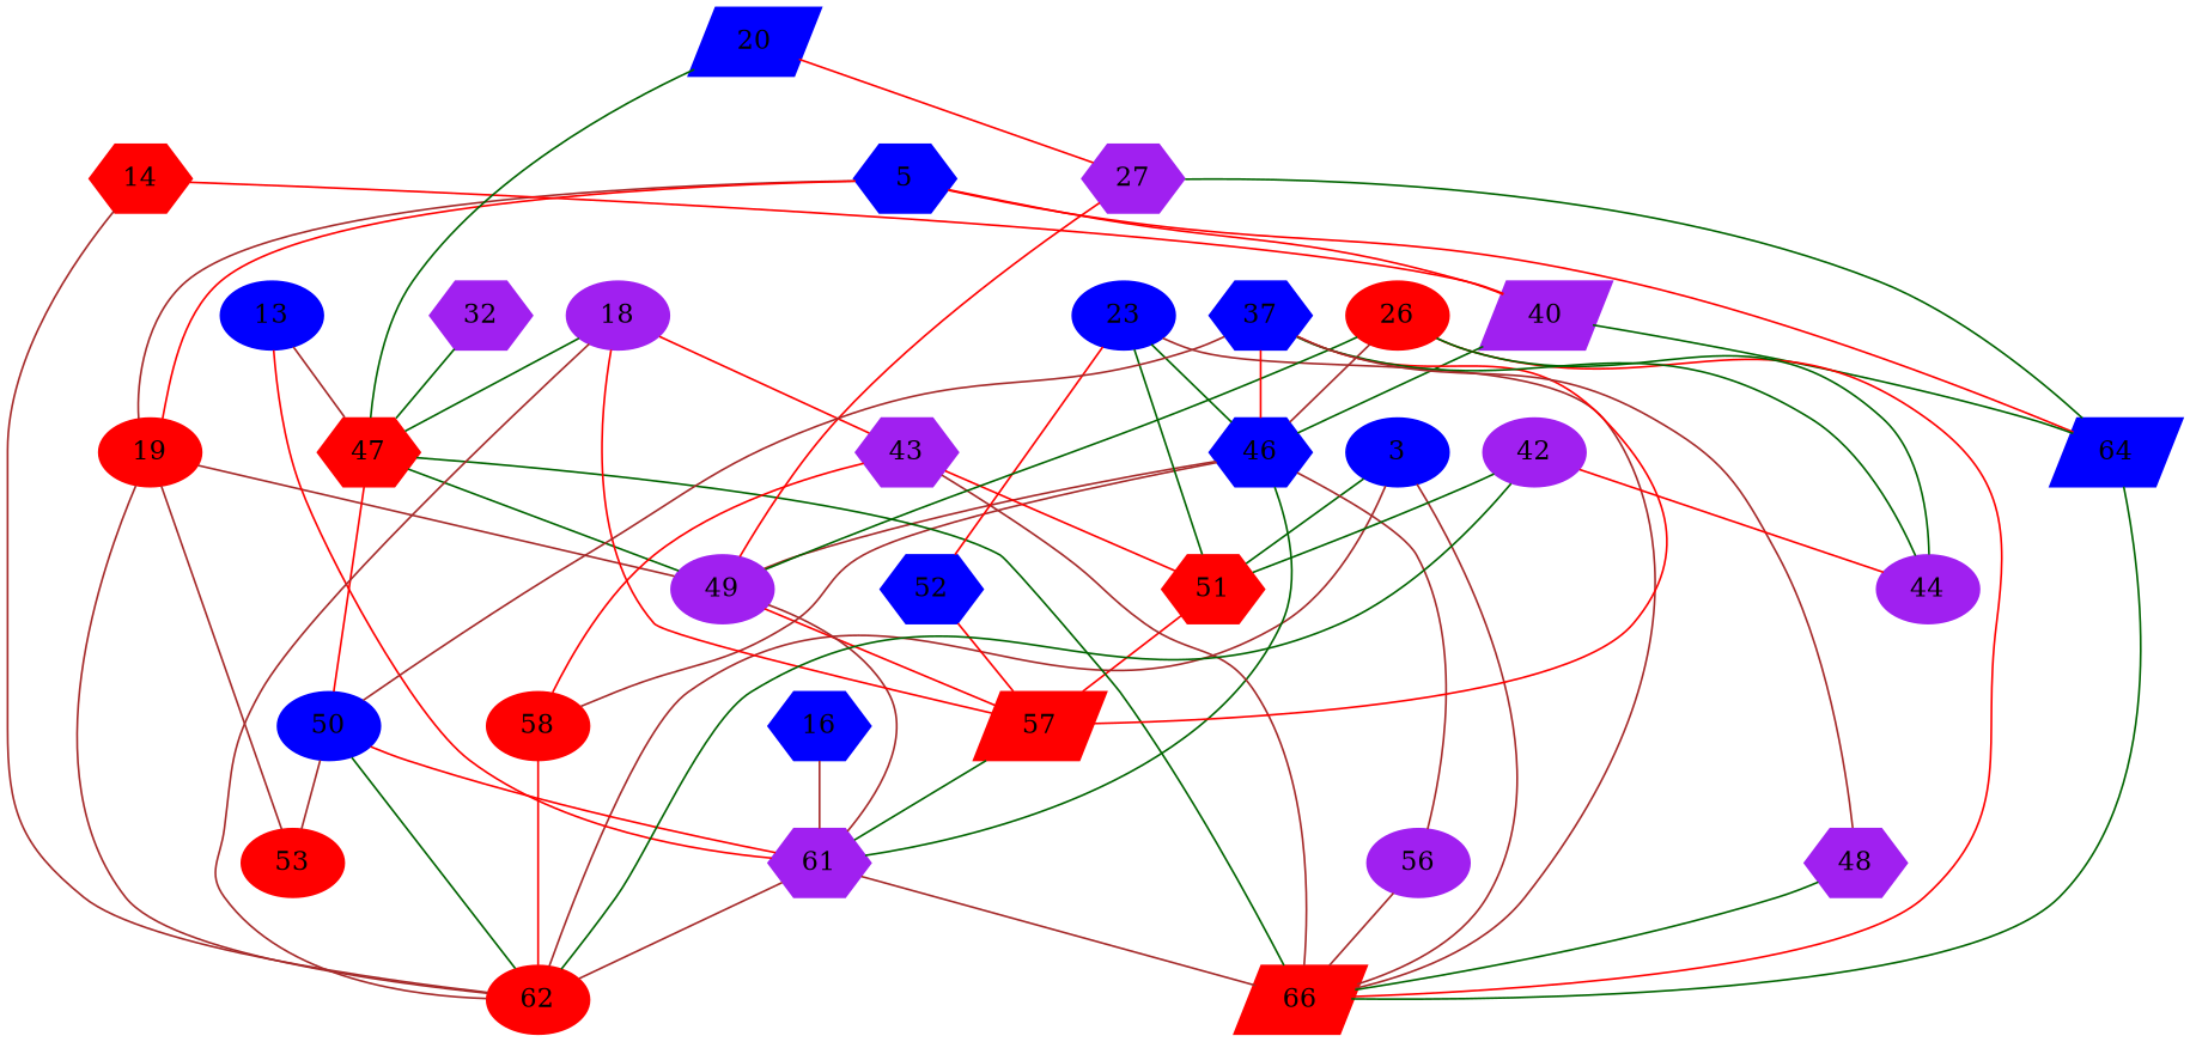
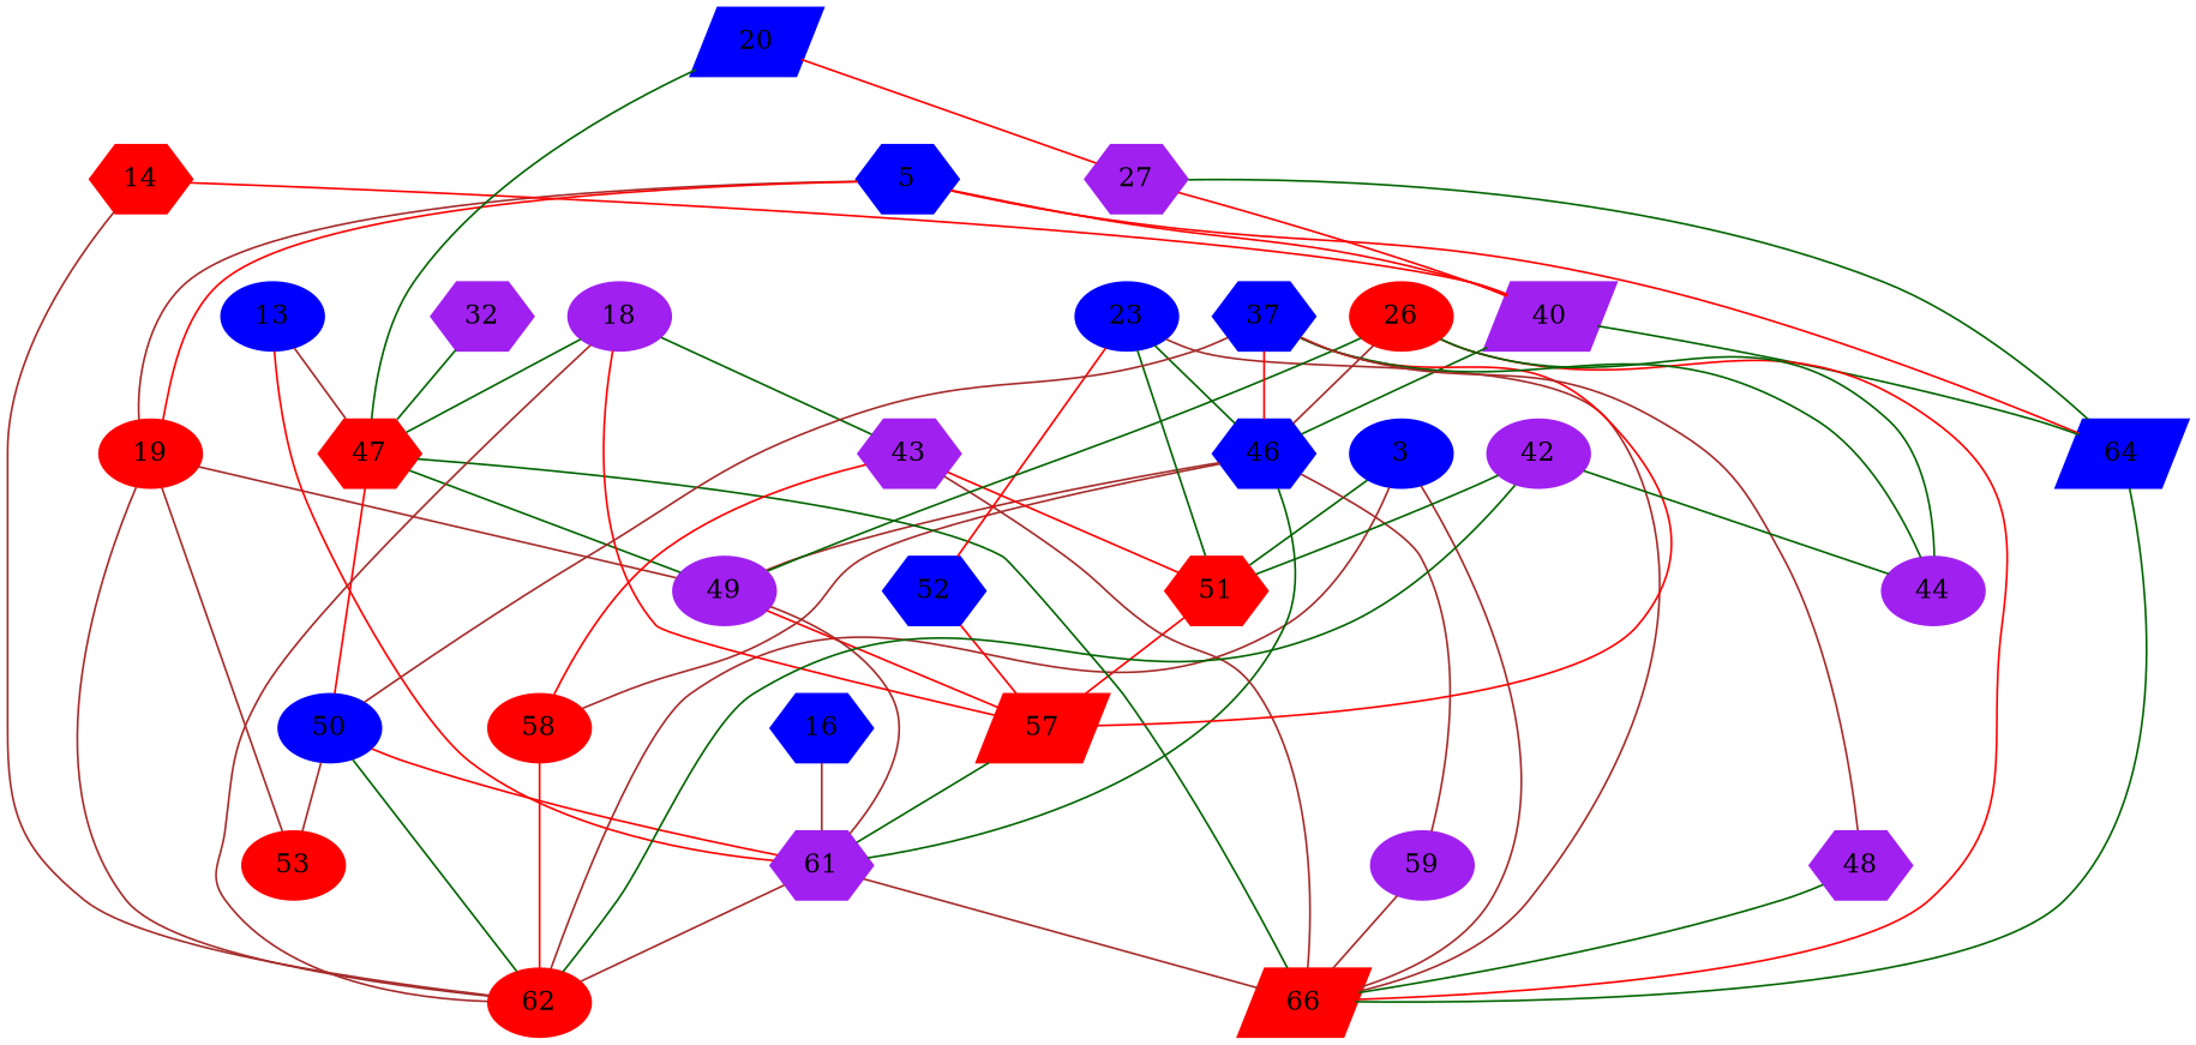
  graph {
    node [color=blue shape=ellipse style=filled]
    edge [color=brown]
    51 [color=red shape=hexagon super="+29+30"]
    57 [color=red shape=parallelogram super="+54"]
    3
    62 [color=red super="+35+59"]
    66 [color=red shape=parallelogram super="+10+63+17+34"]
    5 [shape=hexagon]
    19 [color=red]
    40 [color=purple shape=parallelogram super="+7"]
    64 [shape=parallelogram]
    49 [color=purple super="+12"]
    53 [color=red]
    46 [shape=hexagon super="+36+41"]
    47 [color=red shape=hexagon super="+24+31+38"]
    50 [super="+22"]
    13
    61 [color=purple shape=hexagon super="+45+60"]
    14 [color=red shape=hexagon]
    16 [shape=hexagon]
    18 [color=purple super="+15"]
    43 [color=purple shape=hexagon super="+4"]
    58 [color=red super="+33"]
    20 [shape=parallelogram]
    27 [color=purple shape=hexagon]
-   56 [color=purple super="+55"]
+   56 [color=purple super="+55" label=59]
    23
    52 [shape=hexagon]
    26 [color=red super="+21+25"]
    44 [color=purple]
    32 [color=purple shape=hexagon]
    37 [shape=hexagon]
    48 [color=purple shape=hexagon]
    42 [color=purple]
    51 -- 57 [color=red]
    57 -- 61 [color=darkgreen]
    3 -- 51 [color=darkgreen weight=2]
    3 -- 62
    3 -- 66
    5 -- 19
    5 -- 19 [color=red]
    5 -- 40 [color=red]
    5 -- 64 [color=red]
    19 -- 62
    19 -- 49
    19 -- 53
    40 -- 64 [color=darkgreen]
    40 -- 46 [color=darkgreen weight=2]
    64 -- 66 [color=darkgreen]
    49 -- 57 [color=red weight=2]
    49 -- 61
    46 -- 49
    46 -- 61 [color=darkgreen]
    46 -- 58
    46 -- 56
    47 -- 66 [color=darkgreen weight=3]
    47 -- 49 [color=darkgreen weight=2]
    47 -- 50 [color=red weight=3]
    50 -- 62 [color=darkgreen weight=3]
    50 -- 53
    50 -- 61 [color=red weight=3]
    13 -- 47
    13 -- 61 [color=red]
    61 -- 62
    61 -- 66 [weight=2]
    14 -- 62
    14 -- 40 [color=red]
    16 -- 61 [weight=2]
    18 -- 57 [color=red weight=2]
    18 -- 62
    18 -- 47 [color=darkgreen weight=2]
-   18 -- 43 [color=red]
+   18 -- 43 [color=darkgreen]
    43 -- 51 [color=red weight=2]
    43 -- 66 [weight=2]
    43 -- 58 [color=red weight=2]
    58 -- 62 [color=red weight=3]
    20 -- 47 [color=darkgreen]
    20 -- 27 [color=red]
    27 -- 64 [color=darkgreen]
-   27 -- 49 [color=red]
+   27 -- 40 [color=red]
    56 -- 66
    23 -- 51 [color=darkgreen weight=2]
    23 -- 66
    23 -- 46 [color=darkgreen]
    23 -- 52 [color=red]
    52 -- 57 [color=red]
    26 -- 66 [color=red]
    26 -- 49 [color=darkgreen weight=2]
    26 -- 46 [weight=2]
    26 -- 44 [color=darkgreen weight=2]
    32 -- 47 [color=darkgreen]
    37 -- 57 [color=red]
    37 -- 46 [color=red]
    37 -- 50
    37 -- 44 [color=darkgreen]
    37 -- 48
    48 -- 66 [color=darkgreen]
    42 -- 51 [color=darkgreen weight=2]
    42 -- 62 [color=darkgreen weight=2]
-   42 -- 44 [color=red]
+   42 -- 44 [color=darkgreen]
  }
